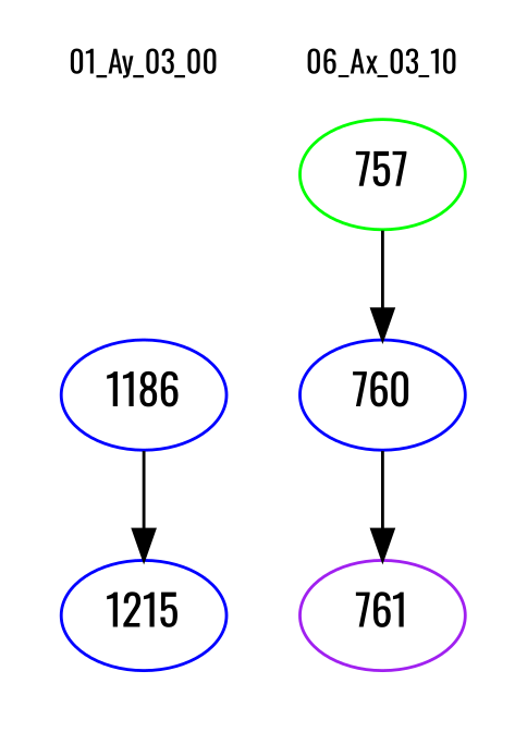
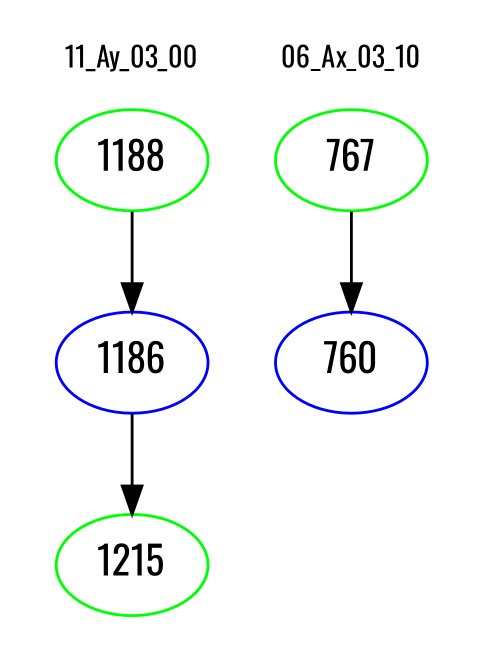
  digraph {
    fontname=Oswald
    node [color=blue fontname=Oswald]
    edge [color=black fontname=Oswald]
+   n1 [color=green label=1188]
    n2 [label=1186]
-   n3 [label=1215]
-   n4 [color=green label=757]
+   n3 [color=green label=1215]
+   n4 [color=green label=767]
    n5 [label=760]
-   n6 [color=purple label=761]
    subgraph cluster_1 {
      color=white
      fontsize=10
-     label="01_Ay_03_00"
+     label="11_Ay_03_00"
+     n1
      n2
      n3
    }
    subgraph cluster_2 {
      color=white
      fontsize=10
      label="06_Ax_03_10"
      n4
      n5
-     n6
    }
+   n1 -> n2
    n2 -> n3
    n4 -> n5
-   n5 -> n6
  }
